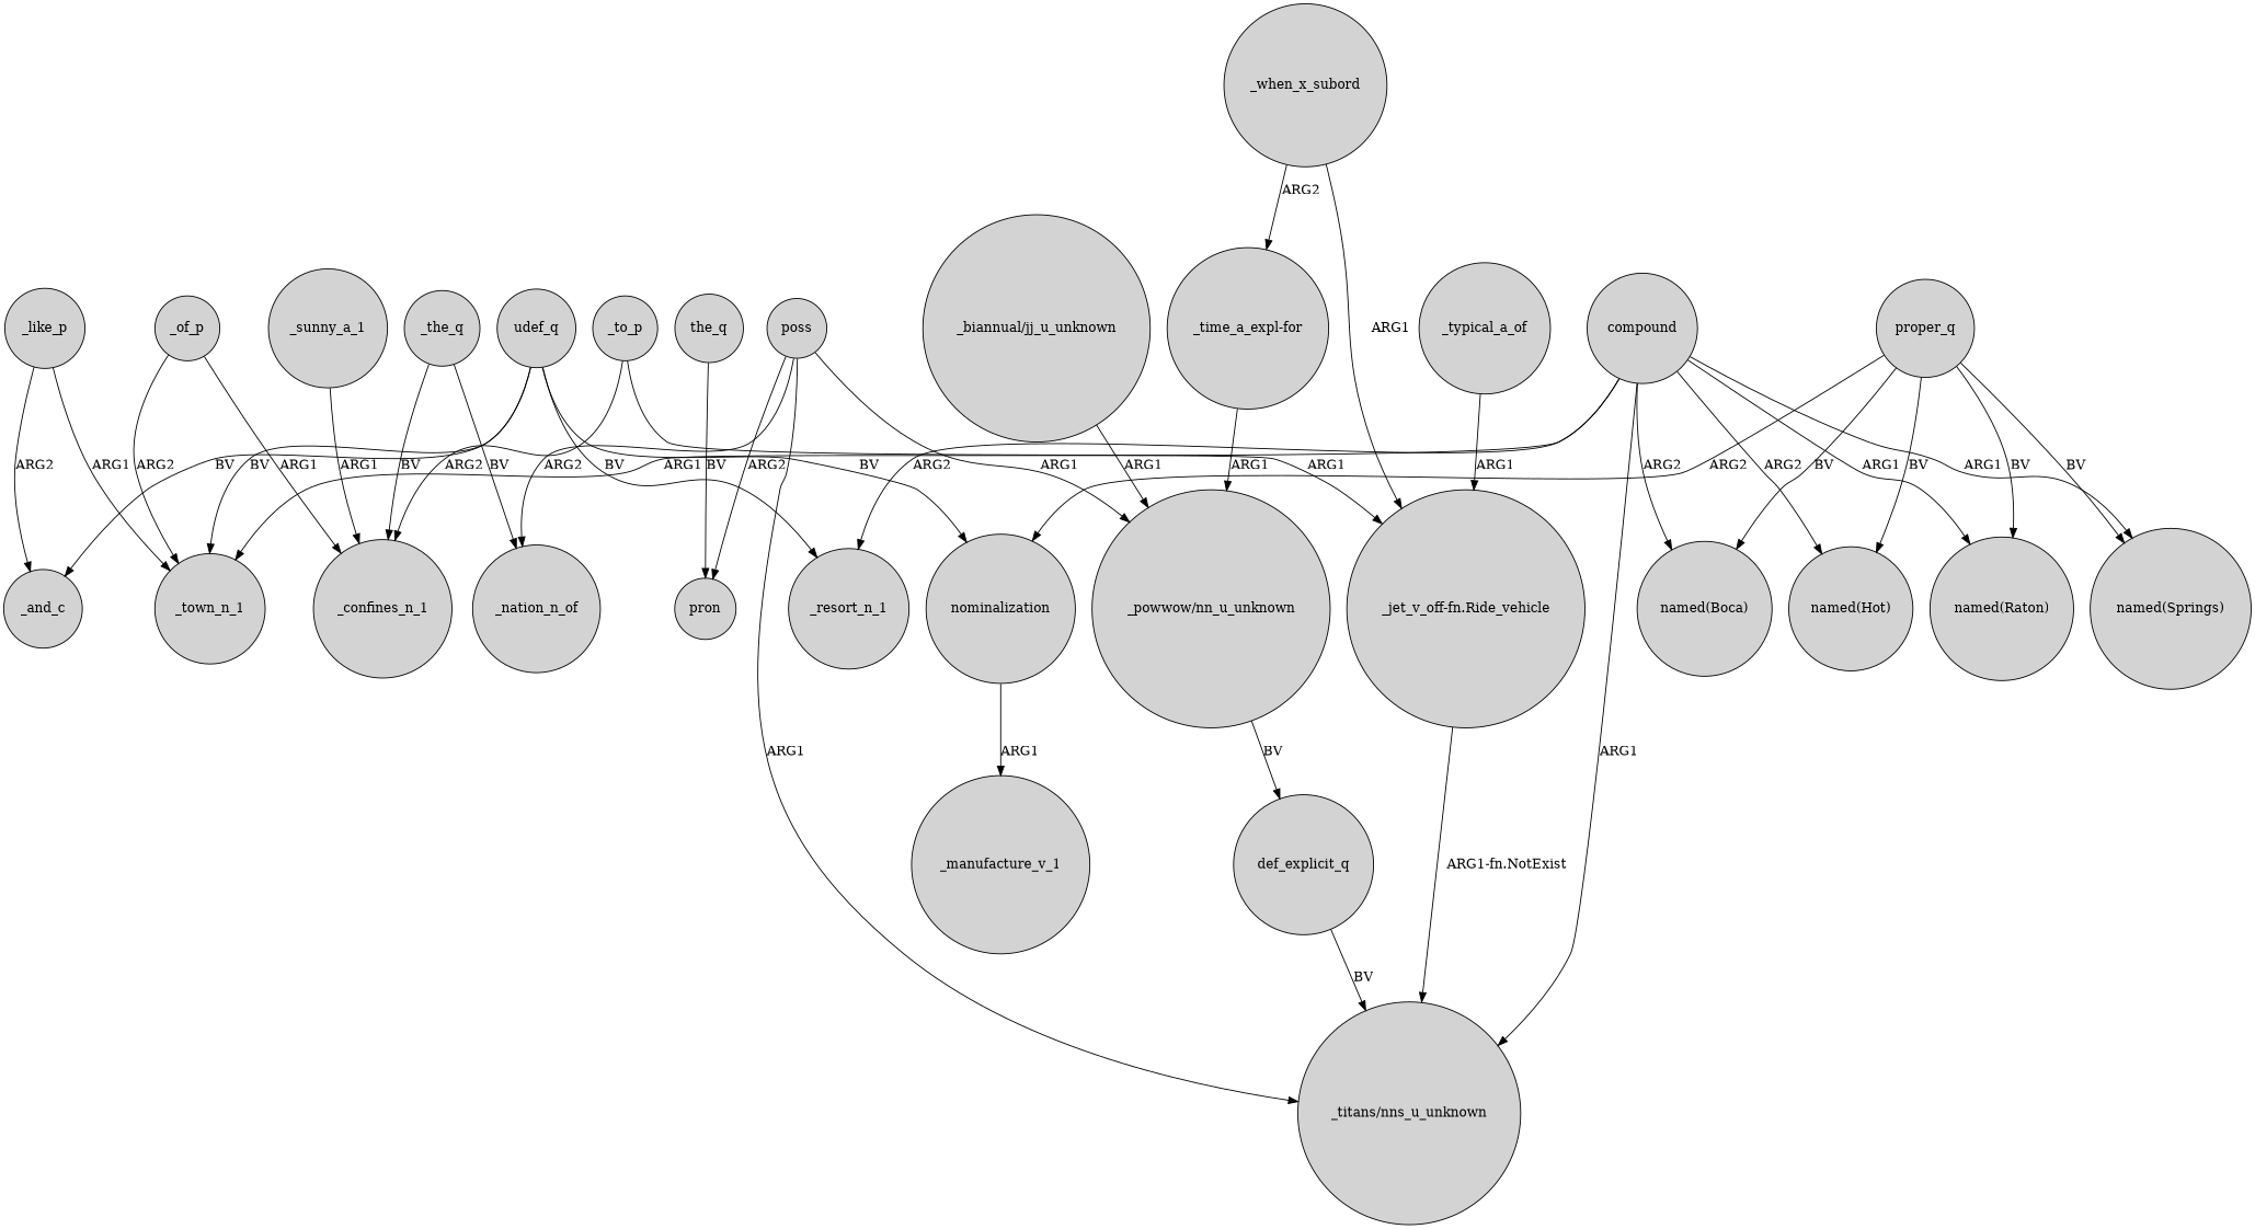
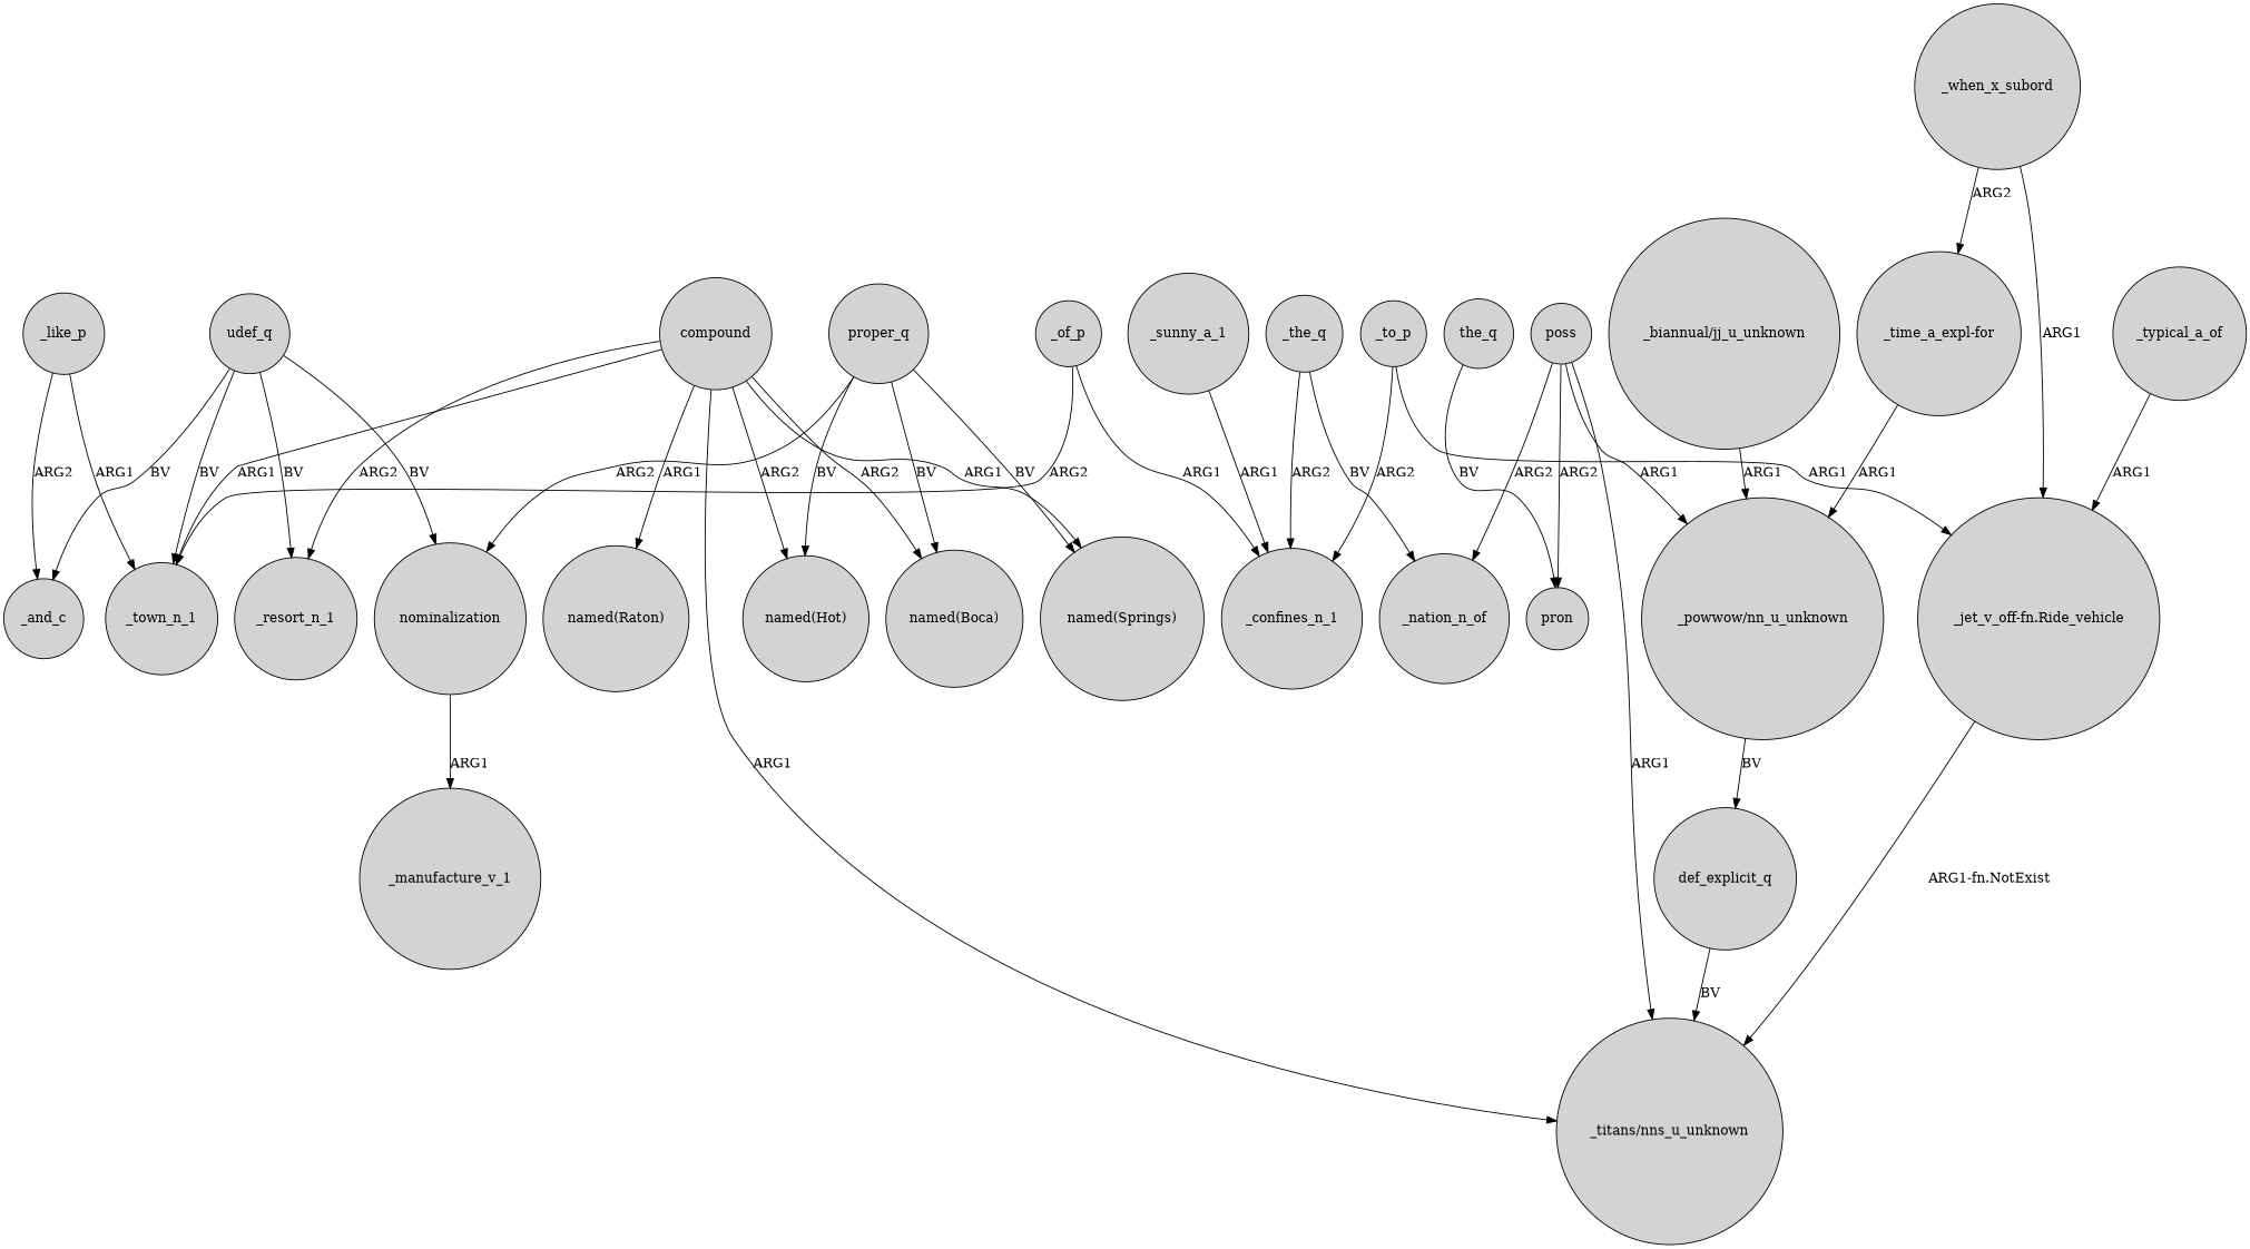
  digraph {
    node [shape=circle style=filled]
    udef_q
    _resort_n_1
    _town_n_1
    nominalization
    _and_c
    _manufacture_v_1
    proper_q
    "named(Hot)"
    "named(Boca)"
    "named(Springs)"
    "named(Raton)"
    poss
    pron
    "_titans/nns_u_unknown"
    "_powwow/nn_u_unknown"
    _nation_n_of
    def_explicit_q
    compound
    _of_p
    _confines_n_1
    "_biannual/jj_u_unknown"
    _the_q
    _to_p
    "_jet_v_off-fn.Ride_vehicle"
    _when_x_subord
    "_time_a_expl-for"
    n27 [label=the_q]
    _sunny_a_1
    _like_p
    _typical_a_of
    udef_q -> _resort_n_1 [label=BV]
    udef_q -> _town_n_1 [label=BV]
    udef_q -> nominalization [label=BV]
    udef_q -> _and_c [label=BV]
    nominalization -> _manufacture_v_1 [label=ARG1]
    proper_q -> nominalization [label=ARG2]
    proper_q -> "named(Hot)" [label=BV]
    proper_q -> "named(Boca)" [label=BV]
    proper_q -> "named(Springs)" [label=BV]
-   proper_q -> "named(Raton)" [label=BV]
    poss -> pron [label=ARG2]
    poss -> "_titans/nns_u_unknown" [label=ARG1]
    poss -> "_powwow/nn_u_unknown" [label=ARG1]
    poss -> _nation_n_of [label=ARG2]
    "_powwow/nn_u_unknown" -> def_explicit_q [label=BV]
    def_explicit_q -> "_titans/nns_u_unknown" [label=BV]
    compound -> _resort_n_1 [label=ARG2]
    compound -> _town_n_1 [label=ARG1]
    compound -> "named(Hot)" [label=ARG2]
    compound -> "named(Boca)" [label=ARG2]
    compound -> "named(Springs)" [label=ARG1]
    compound -> "named(Raton)" [label=ARG1]
    compound -> "_titans/nns_u_unknown" [label=ARG1]
    _of_p -> _town_n_1 [label=ARG2]
    _of_p -> _confines_n_1 [label=ARG1]
    "_biannual/jj_u_unknown" -> "_powwow/nn_u_unknown" [label=ARG1]
    _the_q -> _nation_n_of [label=BV]
-   _the_q -> _confines_n_1 [label=BV]
+   _the_q -> _confines_n_1 [label=ARG2]
    _to_p -> _confines_n_1 [label=ARG2]
    _to_p -> "_jet_v_off-fn.Ride_vehicle" [label=ARG1]
    "_jet_v_off-fn.Ride_vehicle" -> "_titans/nns_u_unknown" [label="ARG1-fn.NotExist"]
    _when_x_subord -> "_jet_v_off-fn.Ride_vehicle" [label=ARG1]
    _when_x_subord -> "_time_a_expl-for" [label=ARG2]
    "_time_a_expl-for" -> "_powwow/nn_u_unknown" [label=ARG1]
    n27 -> pron [label=BV]
    _sunny_a_1 -> _confines_n_1 [label=ARG1]
    _like_p -> _town_n_1 [label=ARG1]
    _like_p -> _and_c [label=ARG2]
    _typical_a_of -> "_jet_v_off-fn.Ride_vehicle" [label=ARG1]
  }
